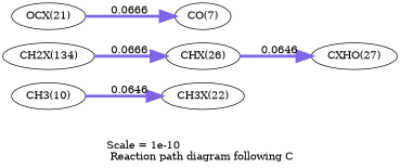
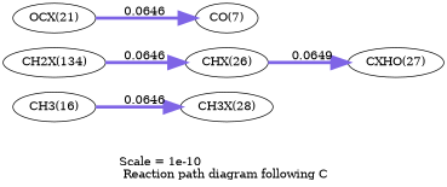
  digraph {
    fontname="DejaVu Serif"
    label="Scale = 1e-10\l Reaction path diagram following C"
    rankdir=LR
    node [fontname="DejaVu Serif"]
    edge [arrowsize=1.97 color="0.7, 0.565, 0.9" fontname="DejaVu Serif" penwidth=3.93]
-   n1 [label="CH3(10)"]
-   n2 [label="CH3X(22)"]
+   n1 [label="CH3(16)"]
+   n2 [label="CH3X(28)"]
    n3 [label="CH2X(134)"]
    n4 [label="CHX(26)"]
    n5 [label="CXHO(27)"]
    n6 [label="OCX(21)"]
    n7 [label="CO(7)"]
    n1 -> n2 [arrowsize=1.94 color="0.7, 0.56, 0.9" label=" 0.0646" penwidth=3.88]
-   n3 -> n4 [label=" 0.0666"]
-   n4 -> n5 [label=" 0.0646"]
-   n6 -> n7 [label=" 0.0666"]
+   n3 -> n4 [label=" 0.0646"]
+   n4 -> n5 [label=" 0.0649"]
+   n6 -> n7 [label=" 0.0646"]
  }
